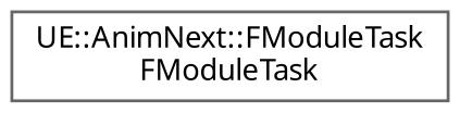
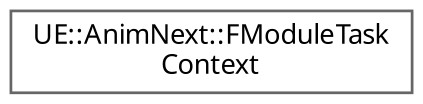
  digraph {
    rankdir=LR
    fontname="Noto Sans"
-   n1 [color=grey40 fillcolor=white fontname="Noto Sans" fontsize=10 height=0.2 label="UE::AnimNext::FModuleTask\lFModuleTask" shape=box style=filled width=0.4]
+   n1 [color=grey40 fillcolor=white fontname="Noto Sans" fontsize=10 height=0.2 label="UE::AnimNext::FModuleTask\lContext" shape=box style=filled width=0.4]
  }
